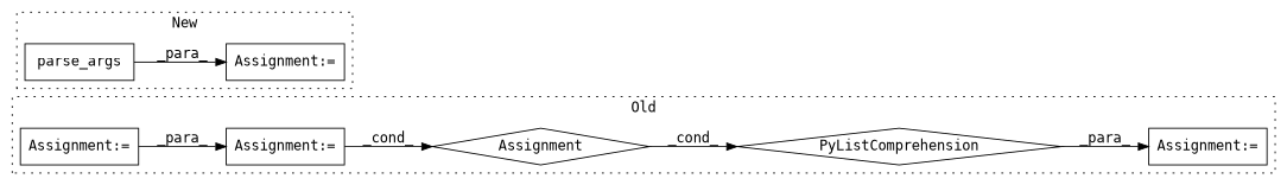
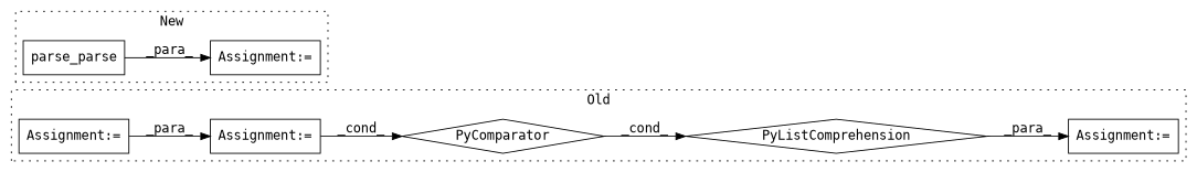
  digraph {
    fontname="DejaVu Sans Mono"
    rankdir=LR
    node [a=7 fontname="DejaVu Sans Mono" l=12 shape=box]
    edge [fontname="DejaVu Sans Mono"]
-   n1 [a=113 l=20 label=Assignment s=1052 shape=diamond]
+   n1 [a=113 l=20 label=PyComparator s=1052 shape=diamond]
    n2 [a=109 l=115 label=PyListComprehension s=965 shape=diamond]
    n3 [label="Assignment:=" s=690]
    n4 [l=43 label="Assignment:=" s=764]
    n5 [label="Assignment:=" s=953]
-   n6 [a=32 label=parse_args s=737]
+   n6 [a=32 label=parse_parse s=737]
    n7 [l=1 label="Assignment:=" s=729]
    subgraph cluster_1 {
      label=Old
      style=dotted
      n1
      n2
      n3
      n4
      n5
    }
    subgraph cluster_2 {
      label=New
      style=dotted
      n6
      n7
    }
    n1 -> n2 [label=_cond_]
    n2 -> n5 [label=_para_]
    n3 -> n1 [label=_cond_]
    n4 -> n3 [label=_para_]
    n6 -> n7 [label=_para_]
  }
